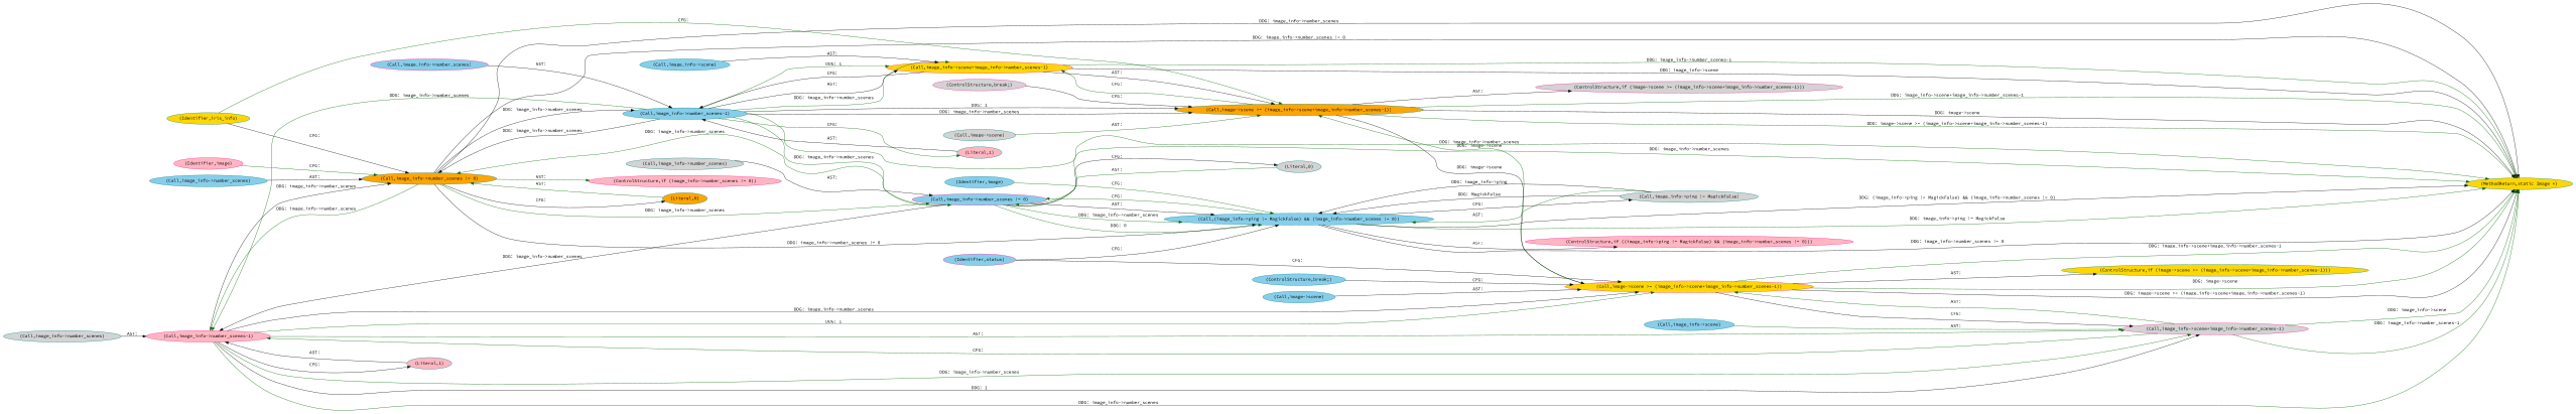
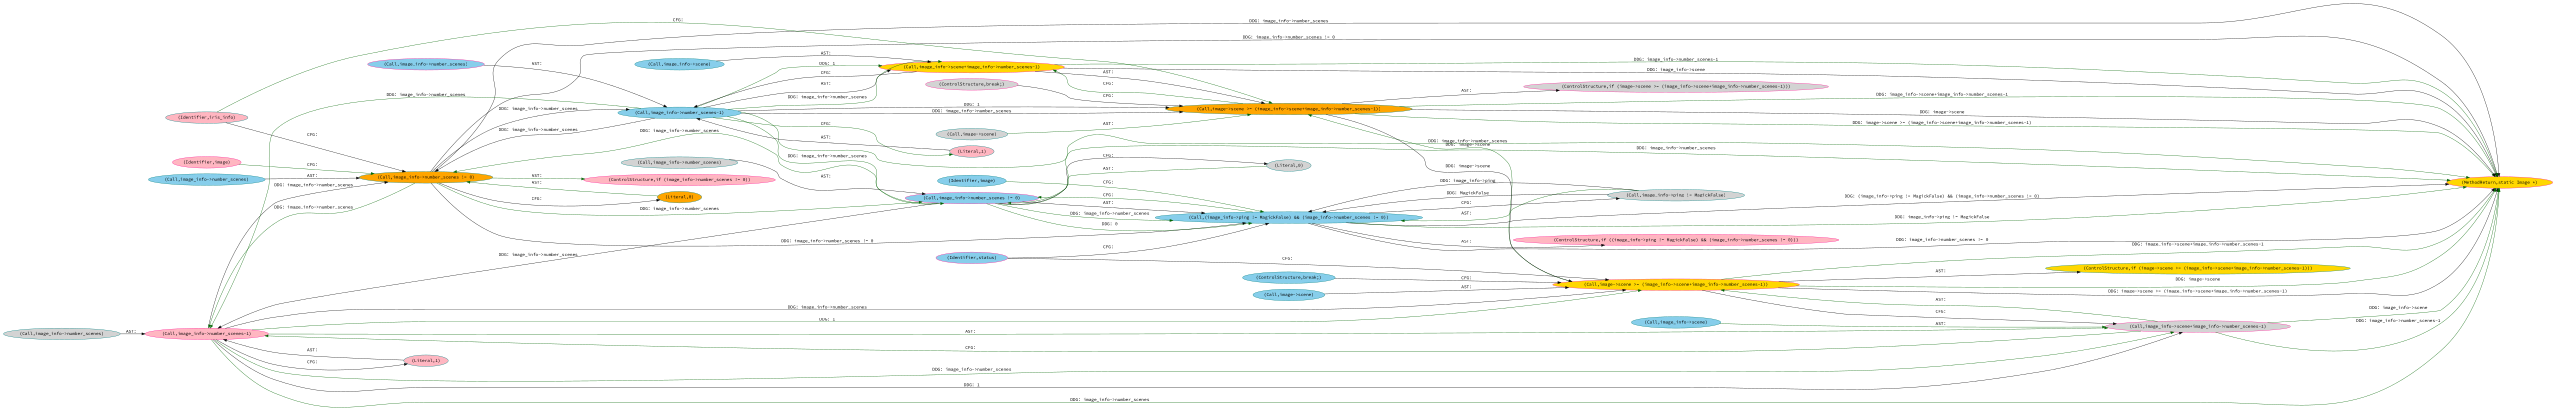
  digraph {
    fontname="Source Code Pro"
    rankdir=LR
    node [color=teal fillcolor=skyblue fontname="Source Code Pro" style=filled]
    edge [color=black fontname="Source Code Pro"]
    n1 [color=deeppink fillcolor=lightpink label="(Call,image_info->number_scenes-1)"]
    n2 [fillcolor=orange label="(Call,image_info->number_scenes != 0)"]
    n3 [color=deeppink fillcolor=gold label="(Call,image->scene >= (image_info->scene+image_info->number_scenes-1))"]
    n4 [color=deeppink fillcolor=lightgrey label="(Call,image_info->scene+image_info->number_scenes-1)"]
-   n5 [fillcolor=gold label="(MethodReturn,static Image *)"]
+   n5 [color=deeppink fillcolor=gold label="(MethodReturn,static Image *)"]
    n6 [fillcolor=lightpink label="(Literal,1)"]
    n7 [label="(Call,image_info->number_scenes-1)"]
    n8 [color=deeppink label="(Call,image_info->number_scenes != 0)"]
    n9 [label="(Call,(image_info->ping != MagickFalse) && (image_info->number_scenes != 0))"]
    n10 [color=deeppink fillcolor=lightpink label="(ControlStructure,if (image_info->number_scenes != 0))"]
    n11 [fillcolor=orange label="(Literal,0)"]
    n12 [fillcolor=orange label="(Call,image->scene >= (image_info->scene+image_info->number_scenes-1))"]
    n13 [fillcolor=gold label="(ControlStructure,if (image->scene >= (image_info->scene+image_info->number_scenes-1)))"]
    n14 [color=deeppink fillcolor=gold label="(Call,image_info->scene+image_info->number_scenes-1)"]
    n15 [fillcolor=lightpink label="(Literal,1)"]
    n16 [fillcolor=lightgrey label="(Literal,0)"]
    n17 [color=deeppink fillcolor=lightgrey label="(ControlStructure,if (image->scene >= (image_info->scene+image_info->number_scenes-1)))"]
    n18 [color=deeppink fillcolor=lightpink label="(ControlStructure,if ((image_info->ping != MagickFalse) && (image_info->number_scenes != 0)))"]
    n19 [fillcolor=lightgrey label="(Call,image_info->ping != MagickFalse)"]
    n20 [label="(Call,image->scene)"]
    n21 [fillcolor=lightgrey label="(Call,image_info->number_scenes)"]
    n22 [label="(ControlStructure,break;)"]
    n23 [label="(Call,image_info->number_scenes)"]
    n24 [color=deeppink fillcolor=lightpink label="(Identifier,image)"]
    n25 [label="(Identifier,image)"]
    n26 [color=deeppink label="(Identifier,status)"]
    n27 [fillcolor=lightgrey label="(Call,image->scene)"]
-   n28 [fillcolor=gold label="(Identifier,iris_info)"]
+   n28 [fillcolor=lightpink label="(Identifier,iris_info)"]
    n29 [color=deeppink fillcolor=lightgrey label="(ControlStructure,break;)"]
    n30 [label="(Call,image_info->scene)"]
    n31 [color=deeppink label="(Call,image_info->number_scenes)"]
    n32 [label="(Call,image_info->scene)"]
    n33 [fillcolor=lightgrey label="(Call,image_info->number_scenes)"]
    n1 -> n2 [label="DDG: image_info->number_scenes"]
    n1 -> n3 [label="DDG: image_info->number_scenes"]
    n1 -> n3 [color=darkgreen label="DDG: 1"]
    n1 -> n4 [color=darkgreen label="AST: "]
    n1 -> n4 [color=darkgreen label="DDG: image_info->number_scenes"]
    n1 -> n4 [label="DDG: 1"]
    n1 -> n5 [color=darkgreen label="DDG: image_info->number_scenes"]
    n1 -> n6 [label="CFG: "]
    n2 -> n1 [color=darkgreen label="DDG: image_info->number_scenes"]
    n2 -> n5 [label="DDG: image_info->number_scenes"]
    n2 -> n5 [label="DDG: image_info->number_scenes != 0"]
    n2 -> n7 [label="DDG: image_info->number_scenes"]
    n2 -> n8 [color=darkgreen label="DDG: image_info->number_scenes"]
    n2 -> n9 [label="DDG: image_info->number_scenes != 0"]
    n2 -> n10 [color=darkgreen label="AST: "]
    n2 -> n11 [label="CFG: "]
    n3 -> n4 [label="CFG: "]
    n3 -> n5 [color=darkgreen label="DDG: image->scene"]
    n3 -> n5 [label="DDG: image->scene >= (image_info->scene+image_info->number_scenes-1)"]
    n3 -> n5 [color=darkgreen label="DDG: image_info->scene+image_info->number_scenes-1"]
    n3 -> n12 [color=darkgreen label="DDG: image->scene"]
    n3 -> n13 [label="AST: "]
    n4 -> n1 [color=darkgreen label="CFG: "]
    n4 -> n3 [color=darkgreen label="AST: "]
    n4 -> n5 [color=darkgreen label="DDG: image_info->number_scenes-1"]
    n4 -> n5 [color=darkgreen label="DDG: image_info->scene"]
    n6 -> n1 [label="AST: "]
    n7 -> n1 [color=darkgreen label="DDG: image_info->number_scenes"]
    n7 -> n2 [label="DDG: image_info->number_scenes"]
    n7 -> n5 [color=darkgreen label="DDG: image_info->number_scenes"]
    n7 -> n8 [color=darkgreen label="DDG: image_info->number_scenes"]
    n7 -> n12 [label="DDG: image_info->number_scenes"]
    n7 -> n12 [label="DDG: 1"]
    n7 -> n14 [label="AST: "]
    n7 -> n14 [color=darkgreen label="DDG: image_info->number_scenes"]
    n7 -> n14 [color=darkgreen label="DDG: 1"]
    n7 -> n15 [color=darkgreen label="CFG: "]
    n8 -> n1 [label="DDG: image_info->number_scenes"]
    n8 -> n2 [color=darkgreen label="DDG: image_info->number_scenes"]
    n8 -> n5 [color=darkgreen label="DDG: image_info->number_scenes"]
    n8 -> n9 [label="AST: "]
    n8 -> n9 [color=darkgreen label="DDG: image_info->number_scenes"]
    n8 -> n9 [color=darkgreen label="DDG: 0"]
    n8 -> n16 [label="CFG: "]
    n9 -> n5 [label="DDG: image_info->number_scenes != 0"]
    n9 -> n5 [label="DDG: (image_info->ping != MagickFalse) && (image_info->number_scenes != 0)"]
    n9 -> n5 [color=darkgreen label="DDG: image_info->ping != MagickFalse"]
    n9 -> n8 [color=darkgreen label="CFG: "]
    n9 -> n18 [label="AST: "]
    n9 -> n19 [label="CFG: "]
    n11 -> n2 [color=darkgreen label="AST: "]
    n12 -> n3 [label="DDG: image->scene"]
    n12 -> n5 [color=darkgreen label="DDG: image->scene >= (image_info->scene+image_info->number_scenes-1)"]
    n12 -> n5 [color=darkgreen label="DDG: image_info->scene+image_info->number_scenes-1"]
    n12 -> n5 [label="DDG: image->scene"]
    n12 -> n14 [color=darkgreen label="CFG: "]
    n12 -> n17 [label="AST: "]
    n14 -> n5 [label="DDG: image_info->scene"]
    n14 -> n5 [color=darkgreen label="DDG: image_info->number_scenes-1"]
    n14 -> n7 [label="CFG: "]
    n14 -> n12 [label="AST: "]
    n15 -> n7 [label="AST: "]
    n16 -> n8 [color=darkgreen label="AST: "]
    n19 -> n9 [color=darkgreen label="AST: "]
    n19 -> n9 [label="DDG: image_info->ping"]
    n19 -> n9 [label="DDG: MagickFalse"]
    n20 -> n3 [label="AST: "]
    n21 -> n1 [label="AST: "]
    n22 -> n3 [label="CFG: "]
    n23 -> n2 [label="AST: "]
    n24 -> n2 [color=darkgreen label="CFG: "]
    n25 -> n9 [color=darkgreen label="CFG: "]
    n26 -> n3 [label="CFG: "]
    n26 -> n9 [label="CFG: "]
    n27 -> n12 [color=darkgreen label="AST: "]
    n28 -> n2 [label="CFG: "]
    n28 -> n12 [color=darkgreen label="CFG: "]
    n29 -> n12 [label="CFG: "]
    n30 -> n14 [label="AST: "]
    n31 -> n7 [label="AST: "]
    n32 -> n4 [color=darkgreen label="AST: "]
    n33 -> n8 [label="AST: "]
  }
